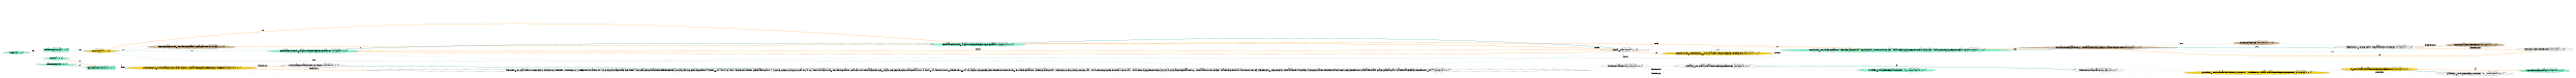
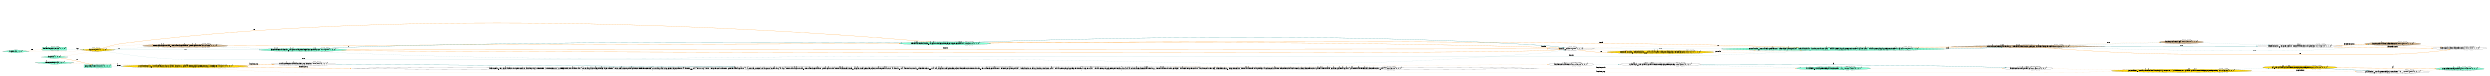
  digraph {
    rankdir=LR
    node [fillcolor=aquamarine shape=ellipse style=filled]
    edge [color=darkorange style=dashed]
    n1 [label="DBNDatabaseNode dsNode = navigatorModel.getNodeByObject(trigger.getDatabase())@@@5@@@['0', '1', '0']"]
    n2 [label="DBNNode node = DBWorkbench.getPlatformUI().selectObject(parent.getShell(),\"Select function for \",dsNode,curNode,new Class((((edu.fdu.CPPDG.tinypdg.pe.ExpressionInfo@d113f,new Class((((edu.fdu.CPPDG.tinypdg.pe.ExpressionInfo@d1145,null)@@@8@@@['1', '1', '0']"]
    n3 [fillcolor=white label="dsNode != null@@@6@@@['1', '1', '0']" shape=diamond]
    n4 [fillcolor=tan label="node instanceof DBNDatabaseNode && ((DBNDatabaseNode)node).getObject() instanceof PostgreProcedure@@@13@@@['1', '1', '0']" shape=diamond]
    n5 [fillcolor=gold label="DBNNode curNode = selectedFunction == null? null: navigatorModel.getNodeByObject(selectedFunction)@@@7@@@['1', '1', '0']"]
    n6 [fillcolor=tan label="DBNModel navigatorModel = DBWorkbench.getPlatform().getNavigatorModel()@@@4@@@['1', '1', '0']"]
    n7 [label="DBNDatabaseNode dsNode = navigatorModel.getNodeByObject(getDataSource())@@@5@@@['1', '0', '0']"]
    n8 [label="boolean drop@@@2@@@['1', '1', '0']" shape=box]
    n9 [fillcolor=gold label="drop@@@3@@@['1', '1', '0']" shape=diamond]
    n10 [fillcolor=white label="gd.widthHint = UIUtils.getFontHeight(processIdText) * 10 + 10@@@48@@@['0', '0', '1']"]
    n11 [label="processIdText.setLayoutData(gd)@@@49@@@['0', '0', '1']"]
    n12 [label="Composite parent@@@2@@@['0', '0', '1']" shape=box]
    n13 [fillcolor=gold label="Group functionGroup = UIUtils.createControlGroup(parent,\"Function\",2,GridData.VERTICAL_ALIGN_BEGINNING,SWT.DEFAULT)@@@3@@@['0', '0', '1']"]
    n14 [fillcolor=gold label="processIdText = UIUtils.createLabelText(functionGroup,\"Process ID\",\"\",SWT.BORDER,new GridData(GridData.HORIZONTAL_ALIGN_BEGINNING))@@@46@@@['0', '0', '1']"]
    n15 [fillcolor=white label="functionCombo = new CSmartSelector<PostgreProcedure>(functionGroup,SWT.BORDER | SWT.DROP_DOWN | SWT.READ_ONLY,new LabelProvider(){@Override public Image getImage(Object element){return DBeaverIcons.getImage(DBIcon.TREE_PROCEDURE)}@Override public String getText(Object element){if (element == null) {return \"N/A\"}return ((PostgreProcedure)element).getFullQualifiedSignature()}}){@Override protected void dropDown(boolean drop){if (drop) {DBNModel navigatorModel = DBWorkbench.getPlatform().getNavigatorModel()DBNDatabaseNode dsNode = navigatorModel.getNodeByObject(container.getDataSource())if (dsNode != null) {DBNNode curNode = selectedFunction == null? null: navigatorModel.getNodeByObject(selectedFunction)DBNNode node = DBWorkbench.getPlatformUI().selectObject(parent.getShell(),\"Select function to debug\",dsNode,curNode,new Class((((edu.fdu.CPPDG.tinypdg.pe.ExpressionInfo@d1203,new Class((((edu.fdu.CPPDG.tinypdg.pe.ExpressionInfo@d1209,null)if (node instanceof DBNDatabaseNode && ((DBNDatabaseNode)node).getObject() instanceof PostgreProcedure) {functionCombo.removeAll()selectedFunction = (PostgreProcedure)((DBNDatabaseNode)node).getObject()functionCombo.addItem(selectedFunction)functionCombo.select(selectedFunction)updateParametersTable()container.updateDialogState()}parametersTable.setEnabled(selectedFunction != null)}}}}@@@5@@@['0', '0', '1']"]
    n16 [fillcolor=white label="UIUtils.createControlLabel(functionGroup,\"Function\")@@@4@@@['0', '0', '1']"]
    n17 [fillcolor=white label="functionCombo.select(selectedFunction)@@@17@@@['1', '1', '0']"]
    n18 [fillcolor=white label="selectedFunction = (PostgreProcedure)((DBNDatabaseNode)node).getObject()@@@15@@@['1', '1', '0']"]
    n19 [fillcolor=tan label="functionCombo.addItem(selectedFunction)@@@16@@@['1', '1', '0']"]
    n20 [fillcolor=tan label="functionCombo.removeAll()@@@14@@@['1', '1', '0']"]
    n21 [label="dropDown['0', '1', '0']" shape=diamond]
    n22 [fillcolor=gold label="gd = new GridData(GridData.HORIZONTAL_ALIGN_BEGINNING)@@@47@@@['0', '0', '1']"]
    n23 [fillcolor=white label="functionCombo.addItem(null)@@@42@@@['0', '0', '1']"]
    n24 [label="gd.widthHint = UIUtils.getFontHeight(functionCombo) * 40 + 10@@@44@@@['0', '0', '1']"]
    n25 [label="dropDown['1', '0', '0']" shape=diamond]
    n26 [fillcolor=white label="functionCombo.setLayoutData(gd)@@@45@@@['0', '0', '1']"]
    n27 [label="createFunctionGroup['0', '0', '1']" shape=diamond]
    n28 [fillcolor=white label="GridData gd = new GridData(GridData.HORIZONTAL_ALIGN_BEGINNING)@@@43@@@['0', '0', '1']"]
    n1 -> n2 [label=dsNode style=bold]
    n1 -> n3 [label=dsNode style=bold]
    n1 -> n3 [color=teal style=bold]
    n2 -> n4 [color=teal label="node" style=bold]
    n2 -> n4 [style=bold]
    n3 -> n2 [color=teal label=true]
    n3 -> n4 [label=true]
    n3 -> n5 [label=true style=bold]
    n3 -> n5
    n4 -> n17 [label=true style=bold]
    n4 -> n18 [color=teal label=true style=bold]
    n4 -> n19 [color=teal label=true]
    n4 -> n20 [label=true]
    n4 -> n20 [color=teal]
    n5 -> n2
    n5 -> n2 [label=curNode]
    n6 -> n1 [style=bold]
    n6 -> n7 [color=teal]
    n7 -> n1 [color=teal label=0 style=bold]
    n7 -> n2 [color=teal label=dsNode]
    n7 -> n3 [style=bold]
    n7 -> n3 [label=dsNode style=bold]
    n8 -> n9 [color=teal label=drop]
    n9 -> n1 [label=true style=bold]
    n9 -> n3 [color=teal label=true]
    n9 -> n6
    n9 -> n6 [color=teal label=true]
    n9 -> n7 [color=teal label=true]
    n10 -> n11
    n12 -> n13 [color=teal label=parent]
    n13 -> n14 [label=functionGroup]
    n13 -> n15 [label=functionGroup style=bold]
    n13 -> n16 [label=functionGroup style=bold]
    n13 -> n16
    n14 -> n10 [label=processIdText]
    n14 -> n22 [color=teal]
    n15 -> n23
    n15 -> n24 [label=functionCombo]
    n16 -> n15 [color=teal style=bold]
    n18 -> n17 [label=selectedFunction style=bold]
    n18 -> n19 [style=bold]
    n18 -> n19 [label=selectedFunction]
    n19 -> n17
    n20 -> n18 [color=teal]
    n21 -> n8 [label=true]
    n21 -> n9
    n22 -> n10 [color=teal style=bold]
    n22 -> n11 [label=gd style=bold]
    n23 -> n28 [color=teal]
    n24 -> n26
    n25 -> n9
    n25 -> n12 [label=true style=bold]
    n26 -> n14
-   n27 -> n12 [color=teal label=true style=bold]
    n27 -> n13
    n28 -> n24 [color=teal]
    n28 -> n26 [color=teal label=gd style=bold]
  }
